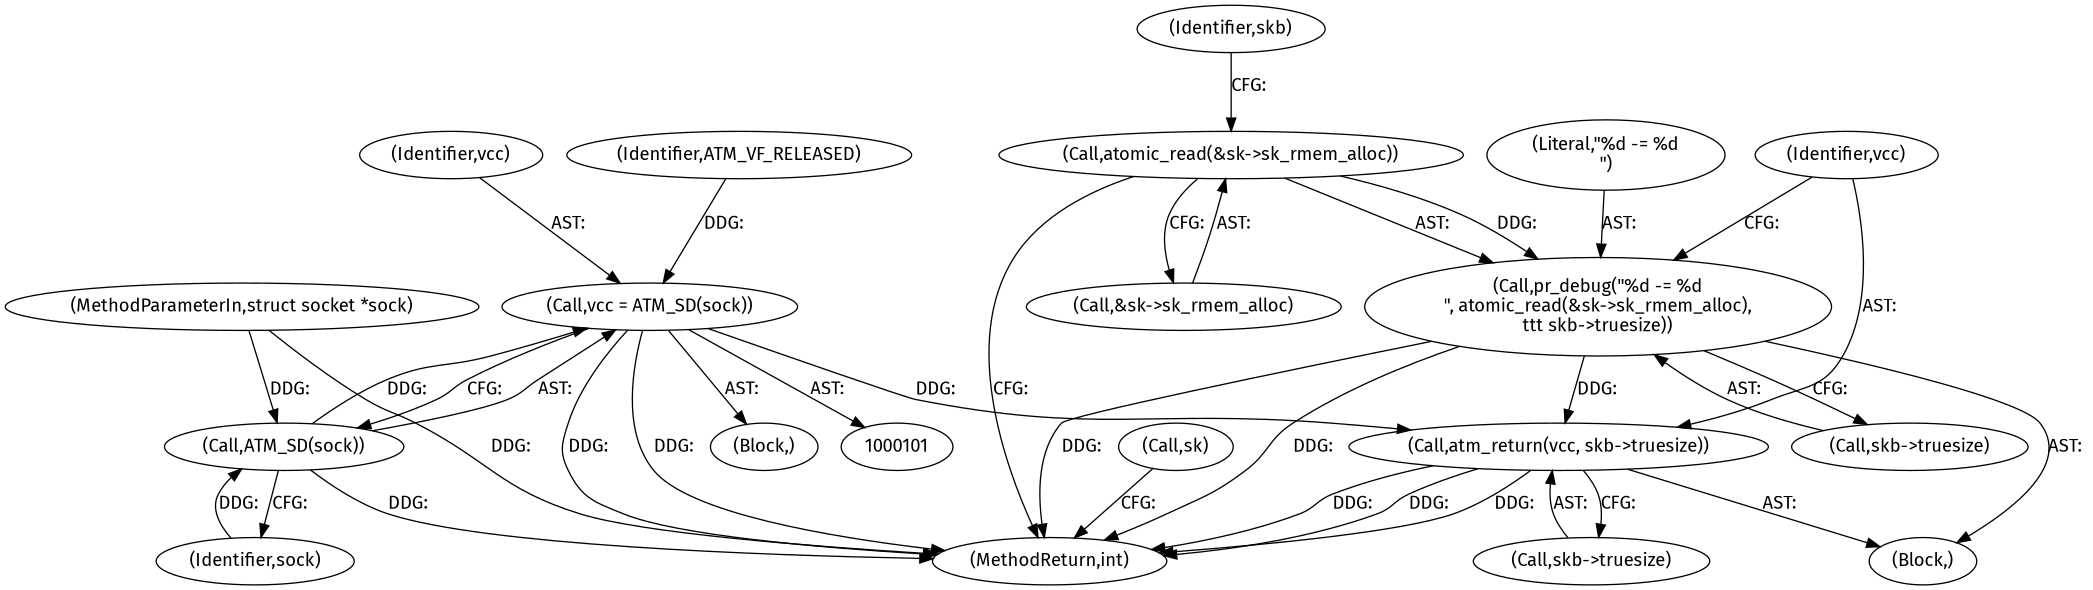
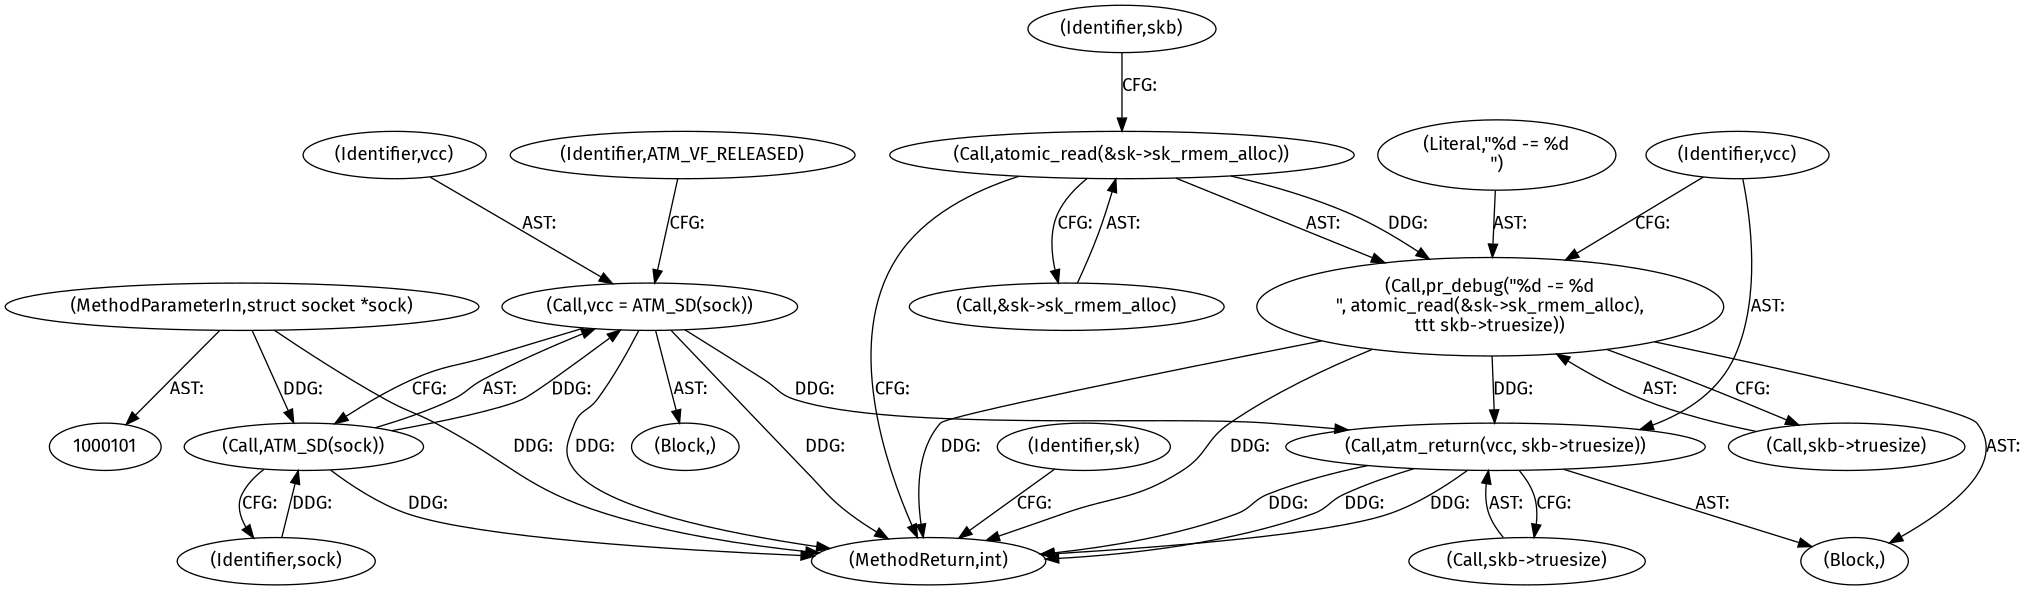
  digraph {
    fontname="Fira Sans"
    node [fontname="Fira Sans"]
    edge [fontname="Fira Sans"]
    n1 [label="(Call,atm_return(vcc, skb->truesize))"]
    n2 [label="(Block,)"]
    n3 [label="(Call,skb->truesize)"]
    n4 [label="(MethodReturn,int)"]
    n5 [label="(Call,vcc = ATM_SD(sock))"]
    n6 [label="(Call,ATM_SD(sock))"]
    n7 [label="(Block,)"]
    n8 [label="(Identifier,sock)"]
    n9 [label="(MethodParameterIn,struct socket *sock)"]
    1000101
    n11 [label="(Call,pr_debug(\"%d -= %d\n\", atomic_read(&sk->sk_rmem_alloc),\n\t\t\t skb->truesize))"]
    n12 [label="(Call,skb->truesize)"]
    n13 [label="(Call,atomic_read(&sk->sk_rmem_alloc))"]
    n14 [label="(Call,&sk->sk_rmem_alloc)"]
    n15 [label="(Identifier,vcc)"]
    n16 [label="(Literal,\"%d -= %d\n\")"]
-   n17 [label="(Call,sk)"]
+   n17 [label="(Identifier,sk)"]
    n18 [label="(Identifier,vcc)"]
    n19 [label="(Identifier,skb)"]
    n20 [label="(Identifier,ATM_VF_RELEASED)"]
    n1 -> n2 [label="AST: "]
    n1 -> n3 [label="CFG: "]
    n1 -> n4 [label="DDG: "]
    n1 -> n4 [label="DDG: "]
    n1 -> n4 [label="DDG: "]
    n3 -> n1 [label="AST: "]
    n5 -> n1 [label="DDG: "]
    n5 -> n4 [label="DDG: "]
    n5 -> n4 [label="DDG: "]
    n5 -> n6 [label="CFG: "]
    n5 -> n7 [label="AST: "]
    n6 -> n4 [label="DDG: "]
    n6 -> n5 [label="AST: "]
    n6 -> n5 [label="DDG: "]
    n6 -> n8 [label="CFG: "]
    n8 -> n6 [label="DDG: "]
    n9 -> n4 [label="DDG: "]
    n9 -> n6 [label="DDG: "]
-   n5 -> 1000101 [label="AST: "]
+   n9 -> 1000101 [label="AST: "]
    n11 -> n1 [label="DDG: "]
    n11 -> n2 [label="AST: "]
    n11 -> n4 [label="DDG: "]
    n11 -> n4 [label="DDG: "]
    n11 -> n12 [label="CFG: "]
    n12 -> n11 [label="AST: "]
    n13 -> n4 [label="CFG: "]
    n13 -> n11 [label="AST: "]
    n13 -> n11 [label="DDG: "]
    n13 -> n14 [label="CFG: "]
    n14 -> n13 [label="AST: "]
    n15 -> n5 [label="AST: "]
    n16 -> n11 [label="AST: "]
    n17 -> n4 [label="CFG: "]
    n18 -> n1 [label="AST: "]
    n18 -> n11 [label="CFG: "]
    n19 -> n13 [label="CFG: "]
-   n20 -> n5 [label="DDG: "]
+   n20 -> n5 [label="CFG: "]
  }
